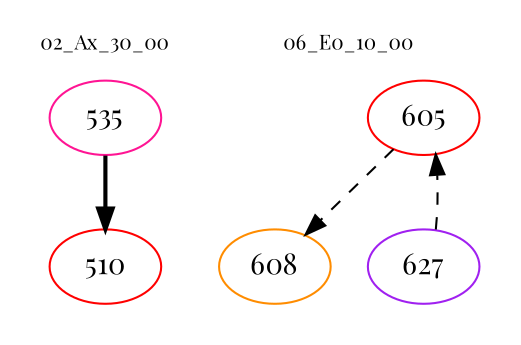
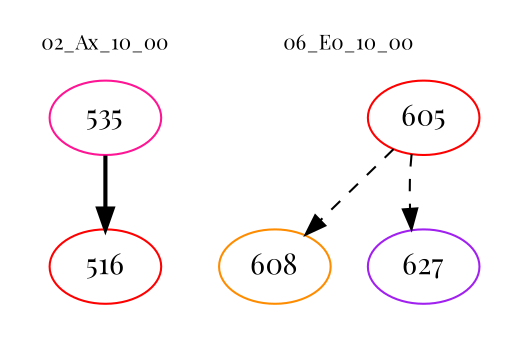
  digraph {
    fontname="Playfair Display"
    node [color=red fontname="Playfair Display"]
    edge [color=black fontname="Playfair Display" style=dashed]
    n1 [color=deeppink label=535]
-   n2 [label=510]
+   n2 [label=516]
    n3 [label=605]
    n4 [color=darkorange label=608]
    n5 [color=purple label=627]
    subgraph cluster_1 {
      color=white
      fontsize=10
-     label="02_Ax_30_00"
+     label="02_Ax_10_00"
      n1
      n2
    }
    subgraph cluster_2 {
      color=white
      fontsize=10
      label="06_E0_10_00"
      n3
      n4
      n5
    }
    n1 -> n2 [style=bold]
    n3 -> n4
-   n5 -> n3
+   n3 -> n5
  }
